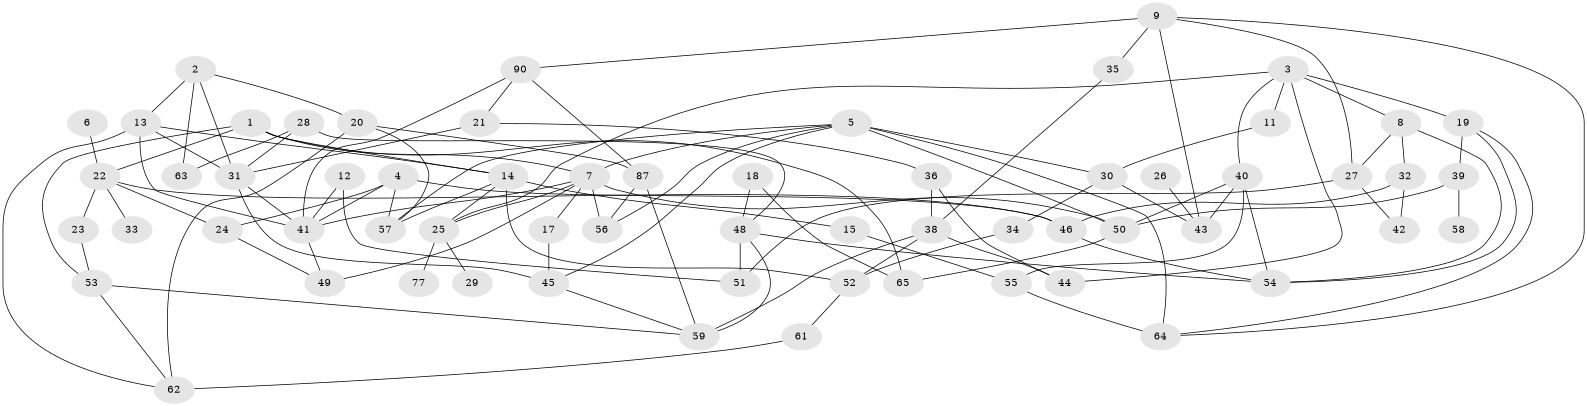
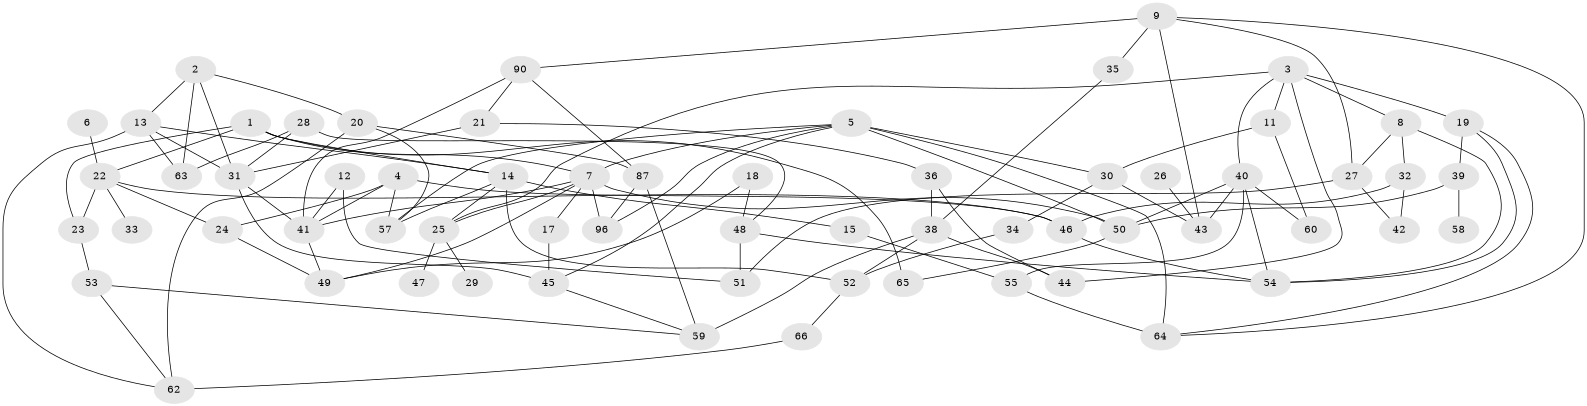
  graph {
    node [color=gray90 style=filled]
    edge [weight=1.0]
    1
    7
    14
    22
    53
    65
    25
    41
    50
-   56
+   56 [label=96]
    17
    49
    57
    15
    52
    24
    46
    23
    33
    62
    59
    2
    13
    20
    31
    63
    n27 [label=87]
    45
    3
    8
    11
    19
    40
    44
    27
    32
    54
    30
+   60
    64
    39
    29
-   47 [label=77]
+   47
    43
    55
    4
    5
    34
    6
    51
    42
    9
    n53 [label=90]
    35
    21
    38
    36
    12
-   61
+   61 [label=66]
    28
    48
    18
    58
    26
    1 -- 7
    1 -- 14
    1 -- 22 [weight=2.0]
-   1 -- 53
+   1 -- 23
    1 -- 65
    7 -- 25
    7 -- 41
    7 -- 50
    7 -- 56
    7 -- 17
    7 -- 49
    14 -- 25
    14 -- 57
    14 -- 15
    14 -- 52
    22 -- 24
    22 -- 46
    22 -- 23
    22 -- 33
    53 -- 62
    53 -- 59
    25 -- 29
    25 -- 47
    41 -- 49
    50 -- 65
    17 -- 45
    15 -- 55
    52 -- 61
    24 -- 49
    46 -- 54
    23 -- 53
    2 -- 13
    2 -- 20
    2 -- 31
    2 -- 63
    13 -- 14
-   13 -- 41
+   13 -- 63
    13 -- 62
    13 -- 31
    20 -- 57
    20 -- 62
    20 -- n27
    31 -- 41 [weight=2.0]
    31 -- 45 [weight=2.0]
    n27 -- 56
    n27 -- 59
    45 -- 59
    3 -- 25
    3 -- 8
    3 -- 11
    3 -- 19
    3 -- 40
    3 -- 44
    8 -- 27
    8 -- 32
    8 -- 54
    11 -- 30
+   11 -- 60
    19 -- 54
    19 -- 64
    19 -- 39
    40 -- 50
    40 -- 54
+   40 -- 60
    40 -- 43 [weight=2.0]
    40 -- 55
    27 -- 51
    27 -- 42
    32 -- 46
    32 -- 42
    30 -- 43
    30 -- 34
    39 -- 50
    39 -- 58
    55 -- 64
    4 -- 41
    4 -- 57
    4 -- 24
    4 -- 46
    5 -- 7
    5 -- 50
    5 -- 56
    5 -- 57
    5 -- 45
    5 -- 30
    5 -- 64 [weight=2.0]
    34 -- 52
    6 -- 22
    9 -- 27
    9 -- 64
    9 -- 43
    9 -- n53 [weight=2.0]
    9 -- 35
    n53 -- 41
    n53 -- n27
    n53 -- 21
    35 -- 38
    21 -- 31
    21 -- 36
    38 -- 52
    38 -- 59
    38 -- 44
    36 -- 44
    36 -- 38
    12 -- 41
    12 -- 51
    61 -- 62
    28 -- 31
    28 -- 63
    28 -- 48
-   48 -- 59
    48 -- 54
    48 -- 51
-   18 -- 65
+   18 -- 49
    18 -- 48
    26 -- 43
  }
